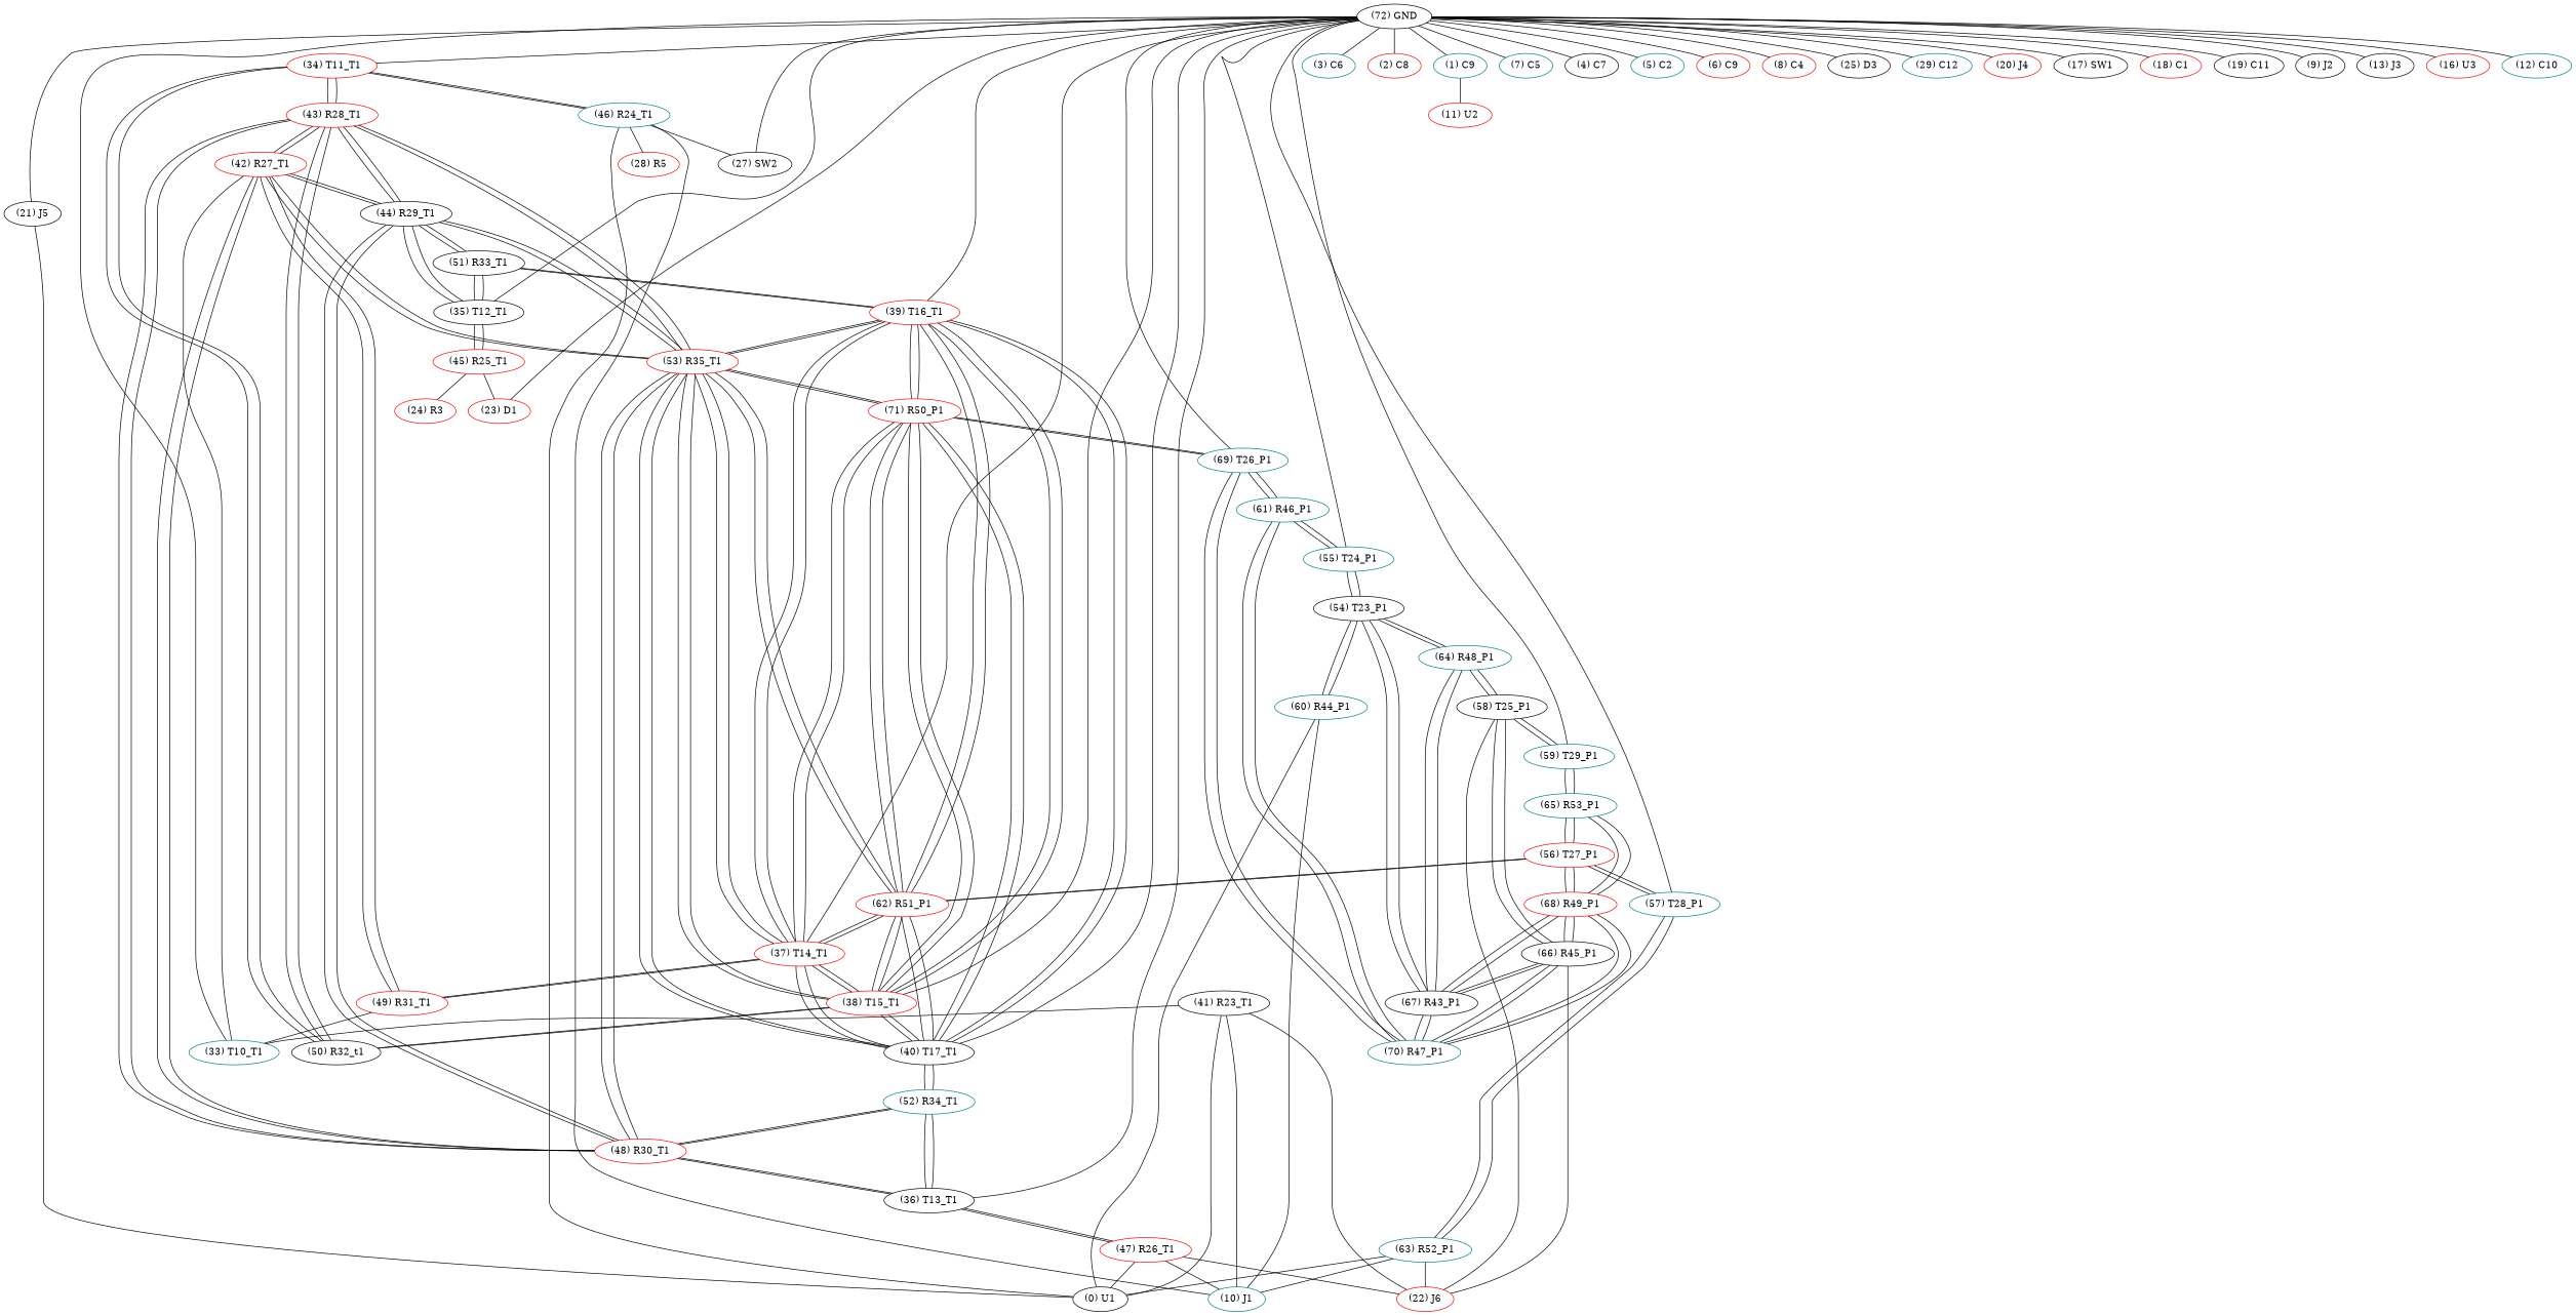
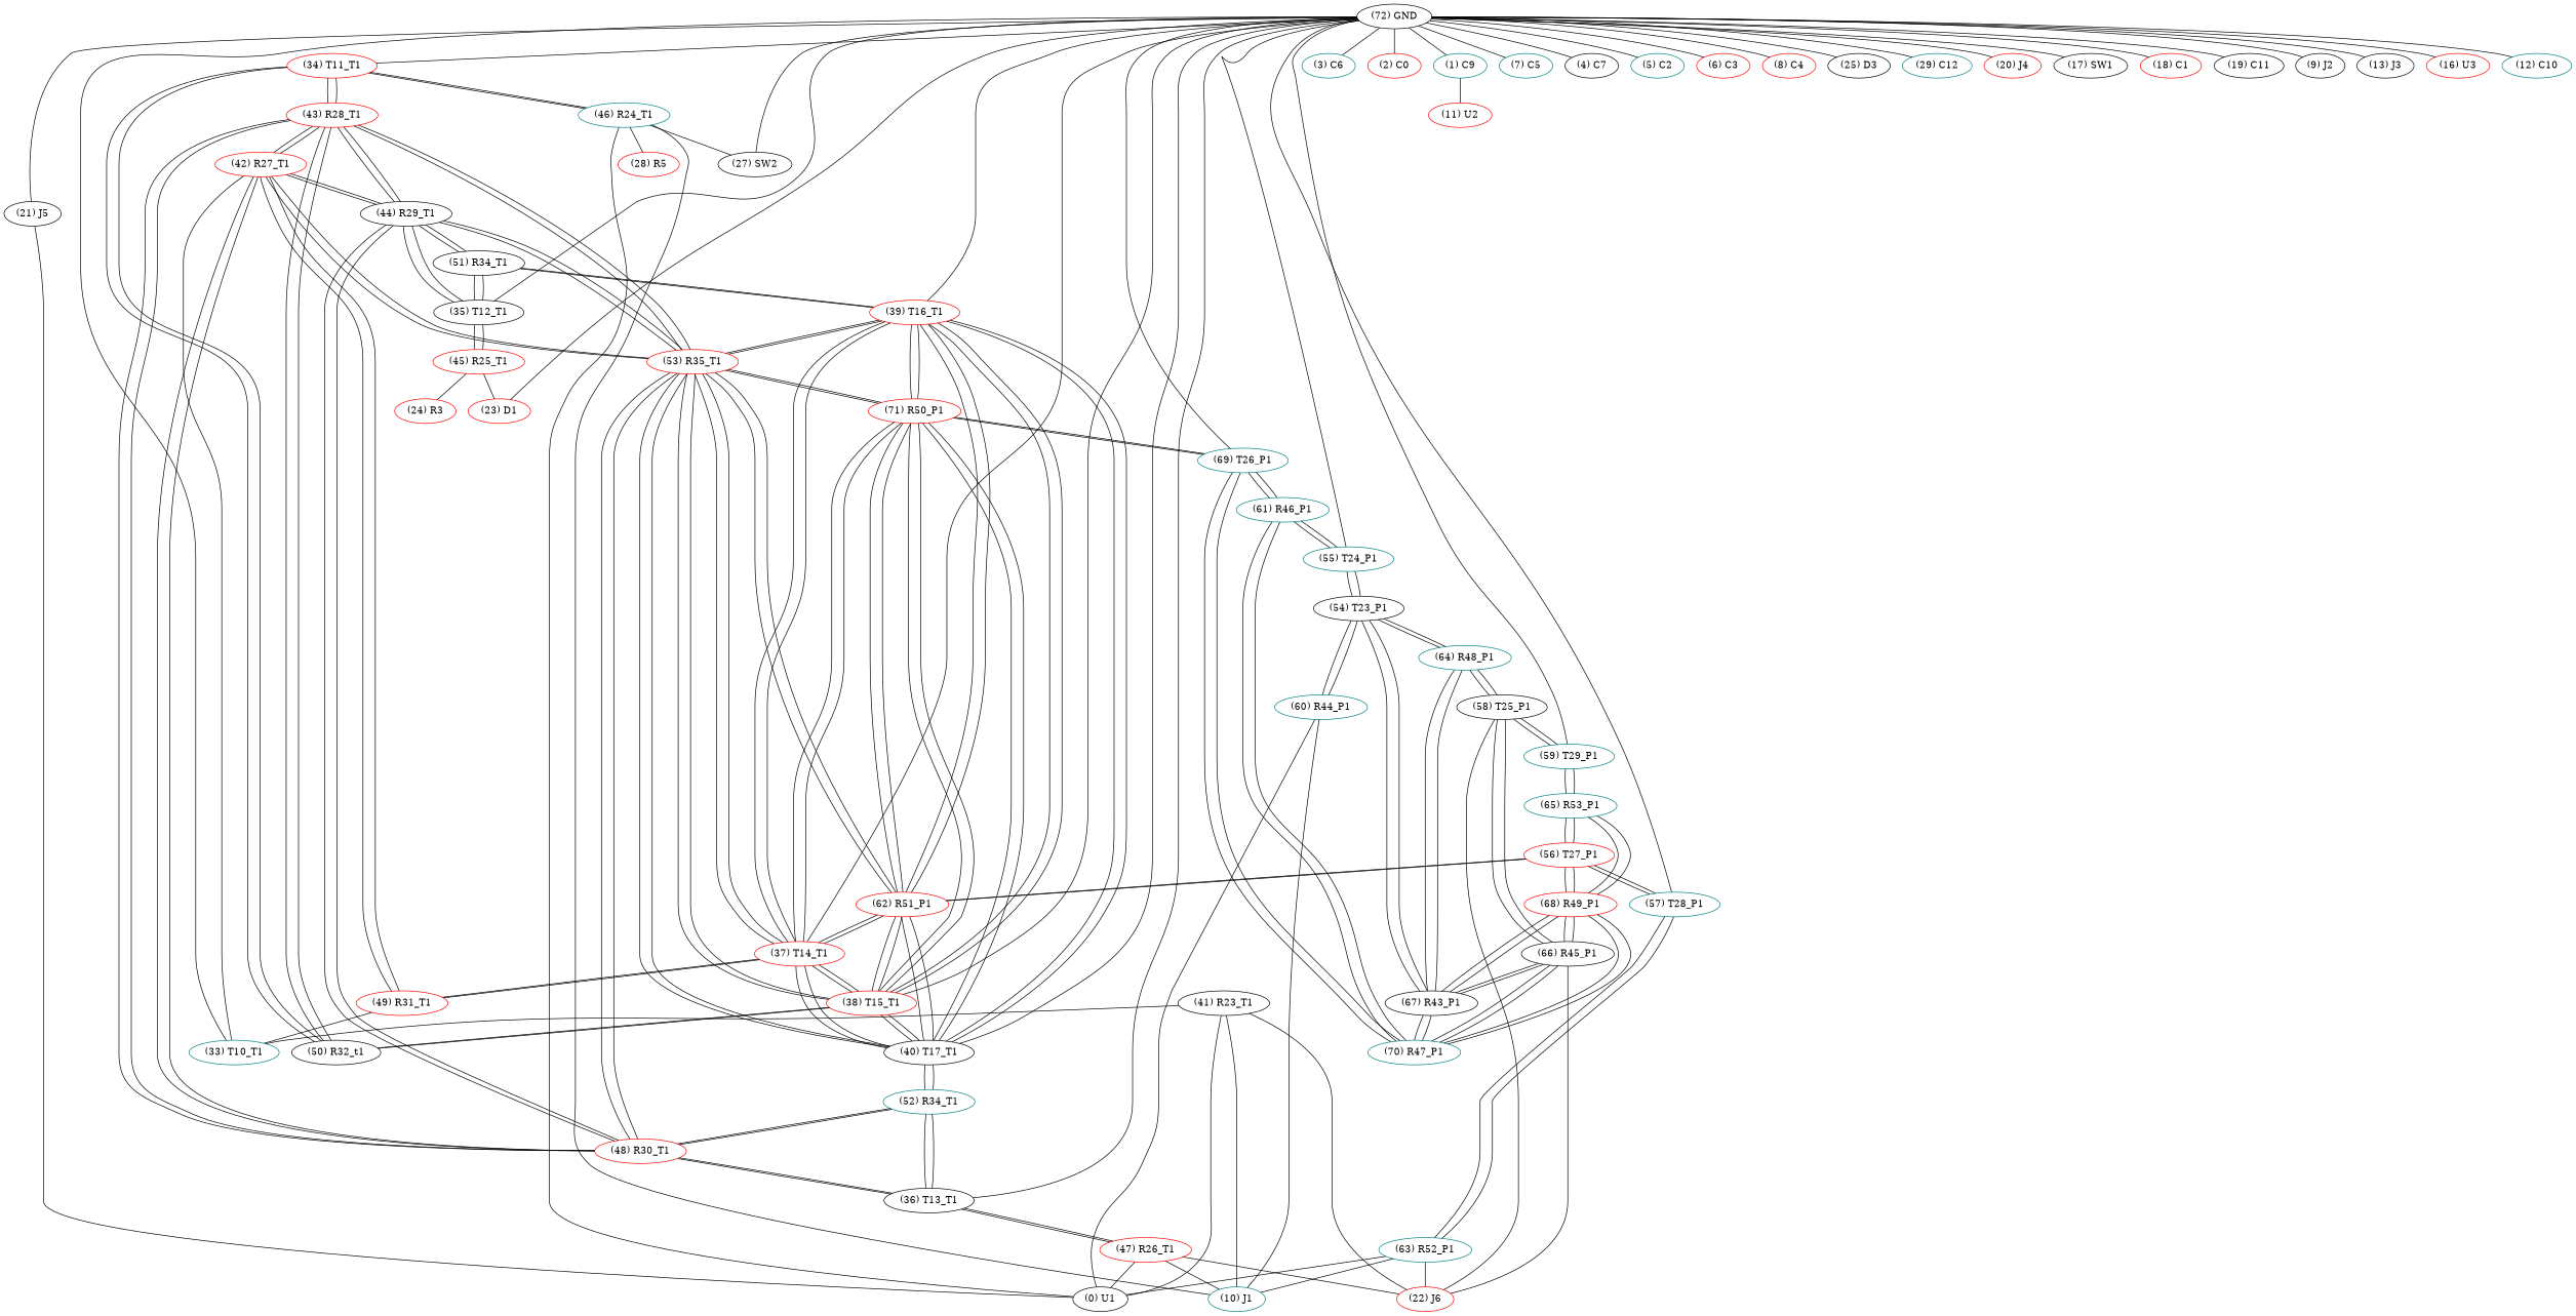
  graph {
    node [color=red]
    n1 [label="(34) T11_T1"]
    n2 [color=teal label="(46) R24_T1"]
    n3 [label="(43) R28_T1"]
    n4 [color=black label="(50) R32_t1"]
    n5 [color=teal label="(10) J1"]
    n6 [color=black label="(0) U1"]
    n7 [label="(28) R5"]
    n8 [color=black label="(27) SW2"]
    n9 [color=black label="(44) R29_T1"]
    n10 [label="(48) R30_T1"]
    n11 [label="(53) R35_T1"]
    n12 [label="(42) R27_T1"]
    n13 [label="(38) T15_T1"]
    n14 [label="(22) J6"]
    n15 [color=black label="(35) T12_T1"]
-   n16 [color=black label="(51) R33_T1"]
+   n16 [color=black label="(51) R34_T1"]
    n17 [color=black label="(36) T13_T1"]
    n18 [color=teal label="(52) R34_T1"]
    n19 [label="(39) T16_T1"]
    n20 [color=black label="(40) T17_T1"]
    n21 [label="(37) T14_T1"]
    n22 [label="(62) R51_P1"]
    n23 [label="(71) R50_P1"]
    n24 [label="(49) R31_T1"]
    n25 [color=teal label="(33) T10_T1"]
    n26 [label="(45) R25_T1"]
    n27 [label="(23) D1"]
    n28 [label="(24) R3"]
    n29 [label="(47) R26_T1"]
    n30 [label="(56) T27_P1"]
    n31 [color=teal label="(69) T26_P1"]
    n32 [label="(68) R49_P1"]
    n33 [color=teal label="(57) T28_P1"]
    n34 [color=teal label="(65) R53_P1"]
    n35 [color=teal label="(70) R47_P1"]
    n36 [color=teal label="(61) R46_P1"]
    n37 [color=black label="(41) R23_T1"]
    n38 [color=black label="(54) T23_P1"]
    n39 [color=teal label="(64) R48_P1"]
    n40 [color=black label="(67) R43_P1"]
    n41 [color=teal label="(55) T24_P1"]
    n42 [color=teal label="(60) R44_P1"]
    n43 [color=black label="(58) T25_P1"]
    n44 [color=black label="(66) R45_P1"]
    n45 [color=teal label="(59) T29_P1"]
    n46 [color=teal label="(63) R52_P1"]
    n47 [color=black label="(72) GND"]
    n48 [color=teal label="(3) C6"]
-   n49 [label="(2) C8"]
+   n49 [label="(2) C0"]
    n50 [color=teal label="(1) C9"]
    n51 [color=black label="(21) J5"]
    n52 [color=teal label="(7) C5"]
    n53 [color=black label="(4) C7"]
    n54 [color=teal label="(5) C2"]
-   n55 [label="(6) C9"]
+   n55 [label="(6) C3"]
    n56 [label="(8) C4"]
    n57 [color=black label="(25) D3"]
    n58 [color=teal label="(29) C12"]
    n59 [label="(20) J4"]
    n60 [color=black label="(17) SW1"]
    n61 [label="(18) C1"]
    n62 [color=black label="(19) C11"]
    n63 [color=black label="(9) J2"]
    n64 [color=black label="(13) J3"]
    n65 [label="(16) U3"]
    n66 [color=teal label="(12) C10"]
    n67 [label="(11) U2"]
    n1 -- n2
    n1 -- n3
    n1 -- n4
    n2 -- n1
    n2 -- n5
    n2 -- n6
    n2 -- n7
    n2 -- n8
    n3 -- n1
    n3 -- n4
    n3 -- n9
    n3 -- n10
    n3 -- n11
    n3 -- n12
    n4 -- n1
    n4 -- n3
    n4 -- n13
    n9 -- n3
    n9 -- n10
    n9 -- n11
    n9 -- n12
    n9 -- n15
    n9 -- n16
    n10 -- n3
    n10 -- n9
    n10 -- n11
    n10 -- n12
    n10 -- n17
    n10 -- n18
    n11 -- n3
    n11 -- n9
    n11 -- n10
    n11 -- n12
    n11 -- n13
    n11 -- n19
    n11 -- n20
    n11 -- n21
    n11 -- n22
    n11 -- n23
    n12 -- n3
    n12 -- n9
    n12 -- n10
    n12 -- n11
    n12 -- n24
    n12 -- n25
    n13 -- n4
    n13 -- n11
    n13 -- n19
    n13 -- n20
    n13 -- n21
    n13 -- n22
    n13 -- n23
    n15 -- n9
    n15 -- n16
    n15 -- n26
    n16 -- n9
    n16 -- n15
    n16 -- n19
    n17 -- n10
    n17 -- n18
    n17 -- n29
    n18 -- n10
    n18 -- n17
    n18 -- n20
    n19 -- n11
    n19 -- n13
    n19 -- n16
    n19 -- n20
    n19 -- n21
    n19 -- n22
    n19 -- n23
    n20 -- n11
    n20 -- n13
    n20 -- n18
    n20 -- n19
    n20 -- n21
    n20 -- n22
    n20 -- n23
    n21 -- n11
    n21 -- n13
    n21 -- n19
    n21 -- n20
    n21 -- n22
    n21 -- n23
    n21 -- n24
    n22 -- n11
    n22 -- n13
    n22 -- n19
    n22 -- n20
    n22 -- n21
    n22 -- n23
    n22 -- n30
    n23 -- n11
    n23 -- n13
    n23 -- n19
    n23 -- n20
    n23 -- n21
    n23 -- n22
    n23 -- n31
    n24 -- n12
    n24 -- n21
    n24 -- n25
    n26 -- n15
    n26 -- n27
    n26 -- n28
    n29 -- n5
    n29 -- n6
    n29 -- n14
    n29 -- n17
    n30 -- n22
    n30 -- n32
    n30 -- n33
    n30 -- n34
    n31 -- n23
    n31 -- n35
    n31 -- n36
    n32 -- n30
    n32 -- n34
    n32 -- n35
    n32 -- n40
    n32 -- n44
    n33 -- n30
    n33 -- n46
    n34 -- n30
    n34 -- n32
    n34 -- n45
    n35 -- n31
    n35 -- n32
    n35 -- n36
    n35 -- n40
    n35 -- n44
    n36 -- n31
    n36 -- n35
    n36 -- n41
    n37 -- n5
    n37 -- n6
    n37 -- n14
    n37 -- n25
    n38 -- n39
    n38 -- n40
    n38 -- n41
    n38 -- n42
    n39 -- n38
    n39 -- n40
    n39 -- n43
    n40 -- n32
    n40 -- n35
    n40 -- n38
    n40 -- n39
    n40 -- n44
    n41 -- n36
    n41 -- n38
    n42 -- n5
    n42 -- n6
    n42 -- n38
    n43 -- n14
    n43 -- n39
    n43 -- n44
    n43 -- n45
    n44 -- n14
    n44 -- n32
    n44 -- n35
    n44 -- n40
    n44 -- n43
    n45 -- n34
    n45 -- n43
    n46 -- n5
    n46 -- n6
    n46 -- n14
    n46 -- n33
    n47 -- n1
    n47 -- n8
    n47 -- n13
    n47 -- n15
    n47 -- n17
    n47 -- n19
    n47 -- n20
    n47 -- n21
    n47 -- n25
    n47 -- n27
    n47 -- n31
    n47 -- n33
    n47 -- n41
    n47 -- n45
    n47 -- n48
    n47 -- n49
    n47 -- n50
    n47 -- n51
    n47 -- n52
    n47 -- n53
    n47 -- n54
    n47 -- n55
    n47 -- n56
    n47 -- n57
    n47 -- n58
    n47 -- n59
    n47 -- n60
    n47 -- n61
    n47 -- n62
    n47 -- n63
    n47 -- n64
    n47 -- n65
    n47 -- n66
    n50 -- n67
    n51 -- n6
  }
